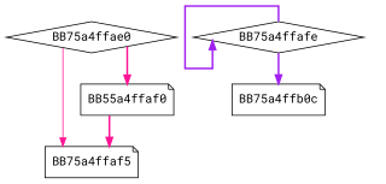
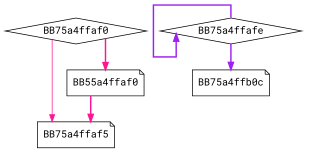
  digraph {
    fontname="Roboto Mono"
    splines=ortho
    node [fontname="Roboto Mono" shape=note]
    edge [color=deeppink fontname="Roboto Mono" style=bold]
-   BB75a4ffae0 [shape=diamond]
+   BB75a4ffae0 [shape=diamond label=BB75a4ffaf0]
    BB75a4ffaf5
    n3 [label=BB55a4ffaf0]
    BB75a4ffafe [shape=diamond]
    BB75a4ffb0c
    BB75a4ffae0 -> BB75a4ffaf5 [style=solid]
    BB75a4ffae0 -> n3
    n3 -> BB75a4ffaf5
    BB75a4ffafe -> BB75a4ffafe [color=purple]
    BB75a4ffafe -> BB75a4ffb0c [color=purple]
  }
